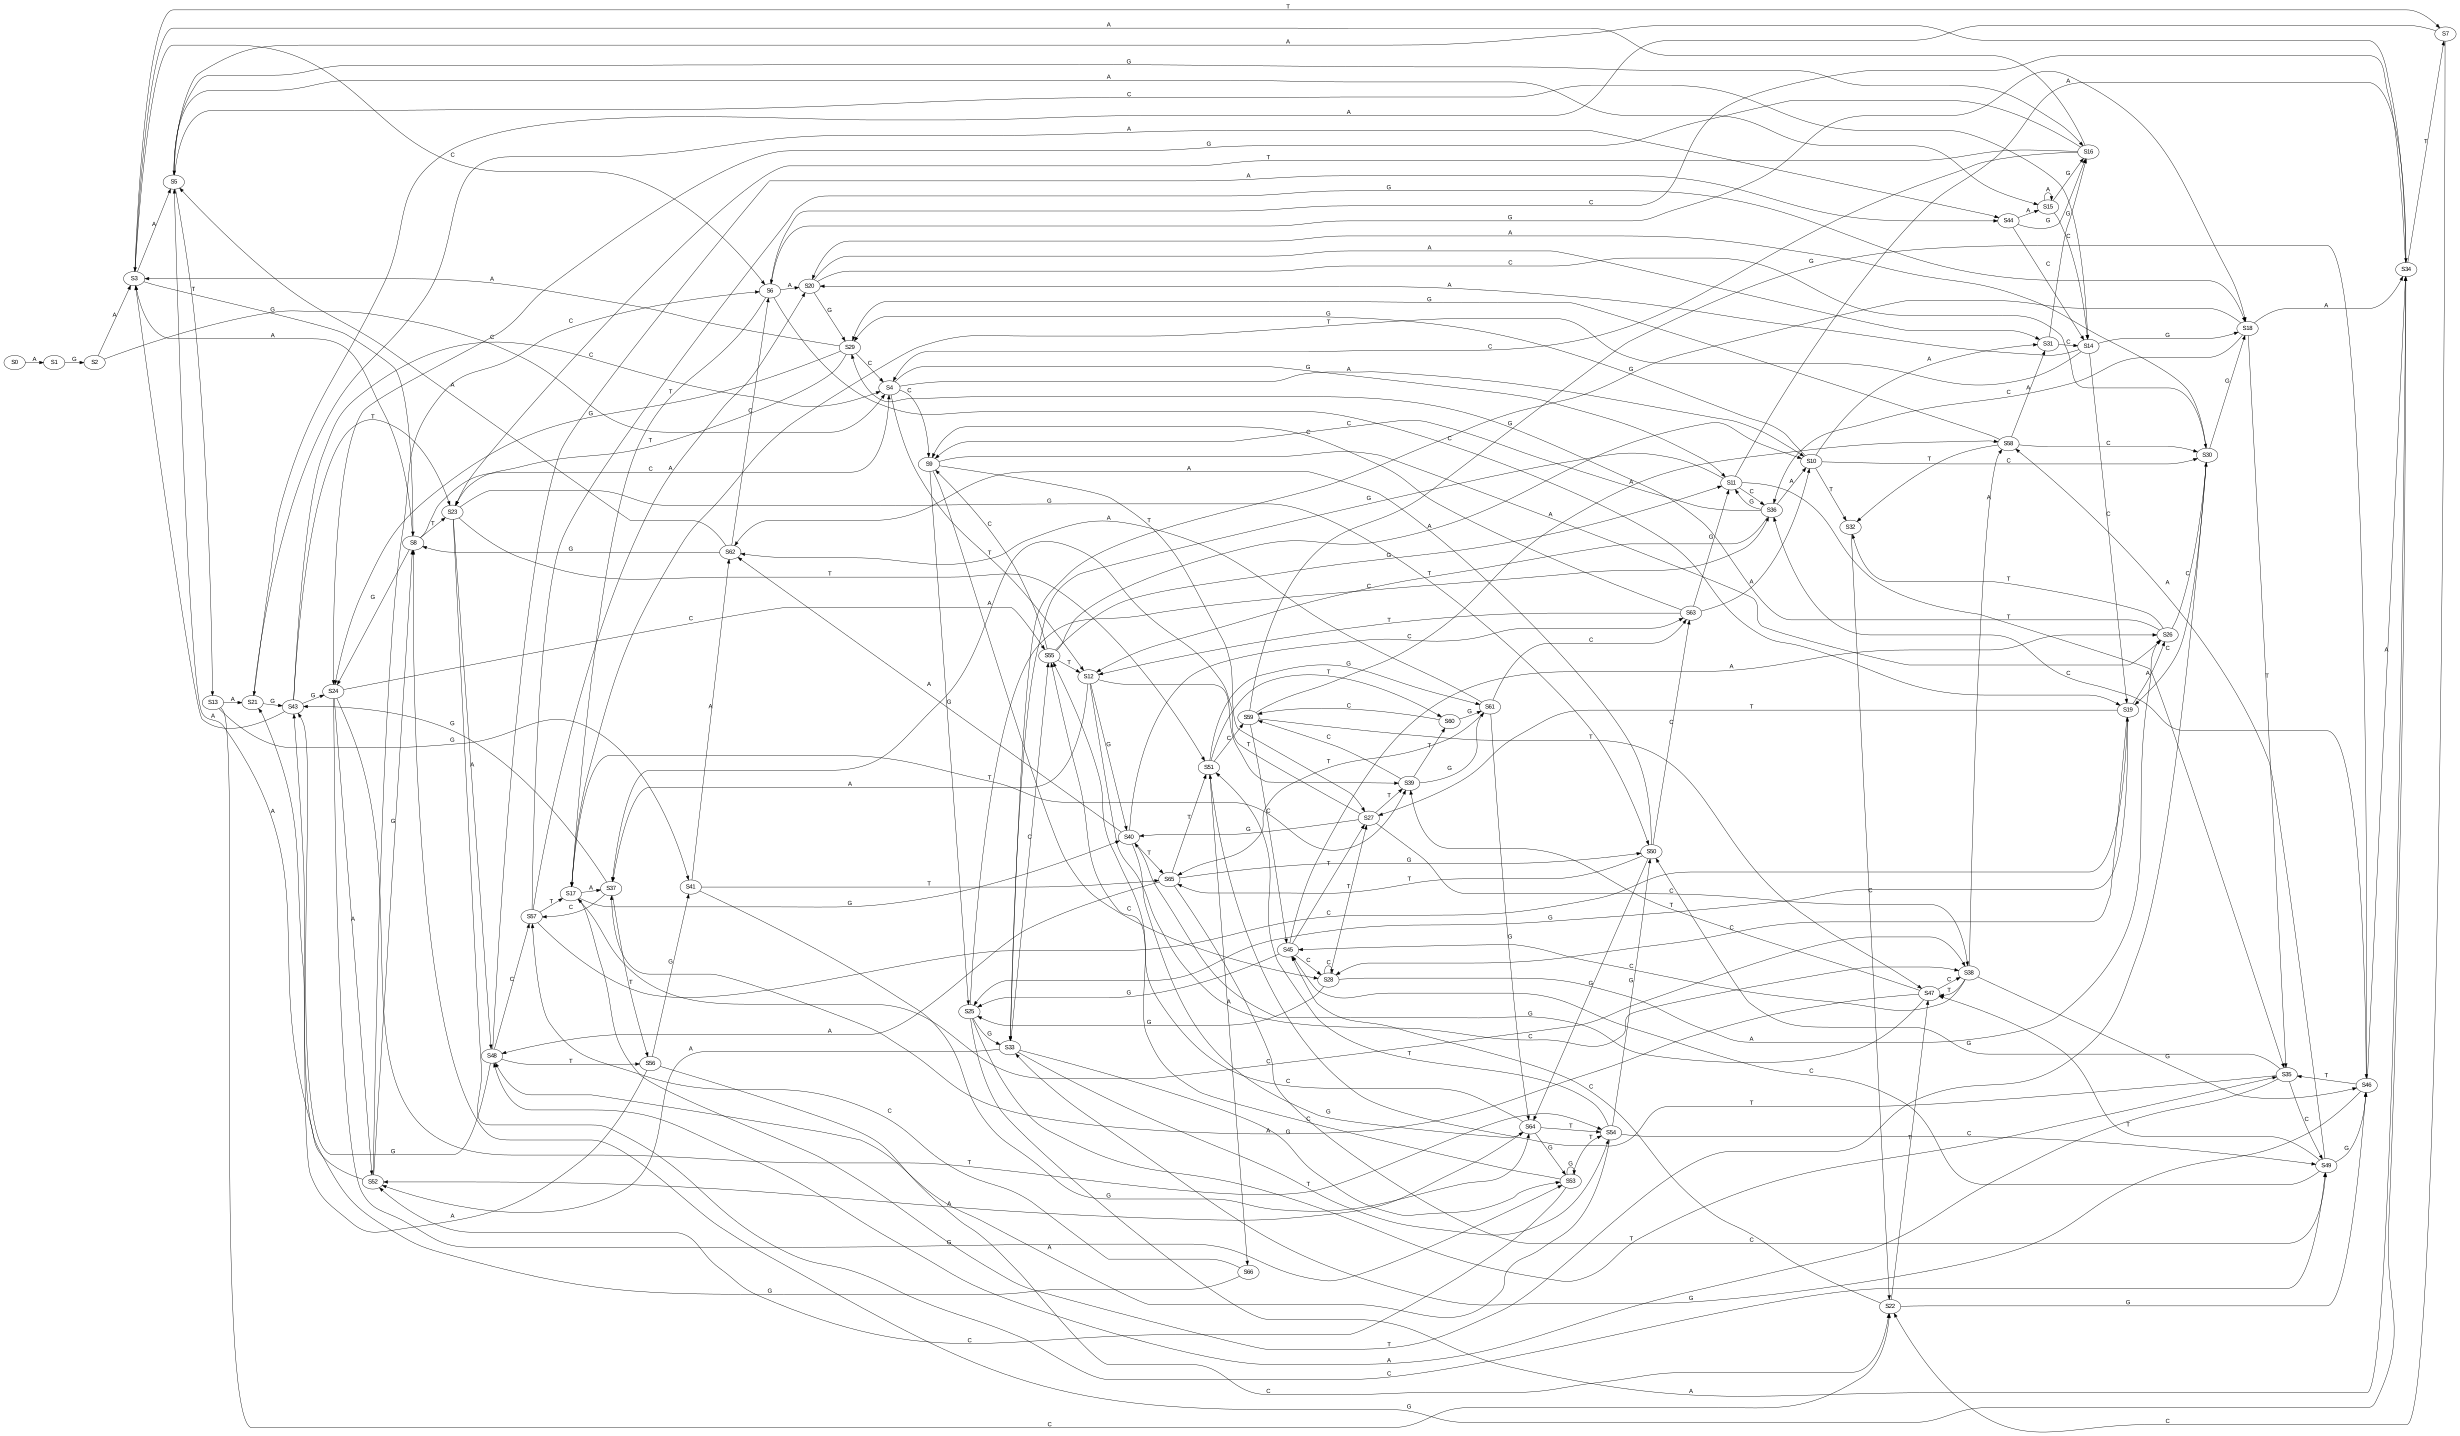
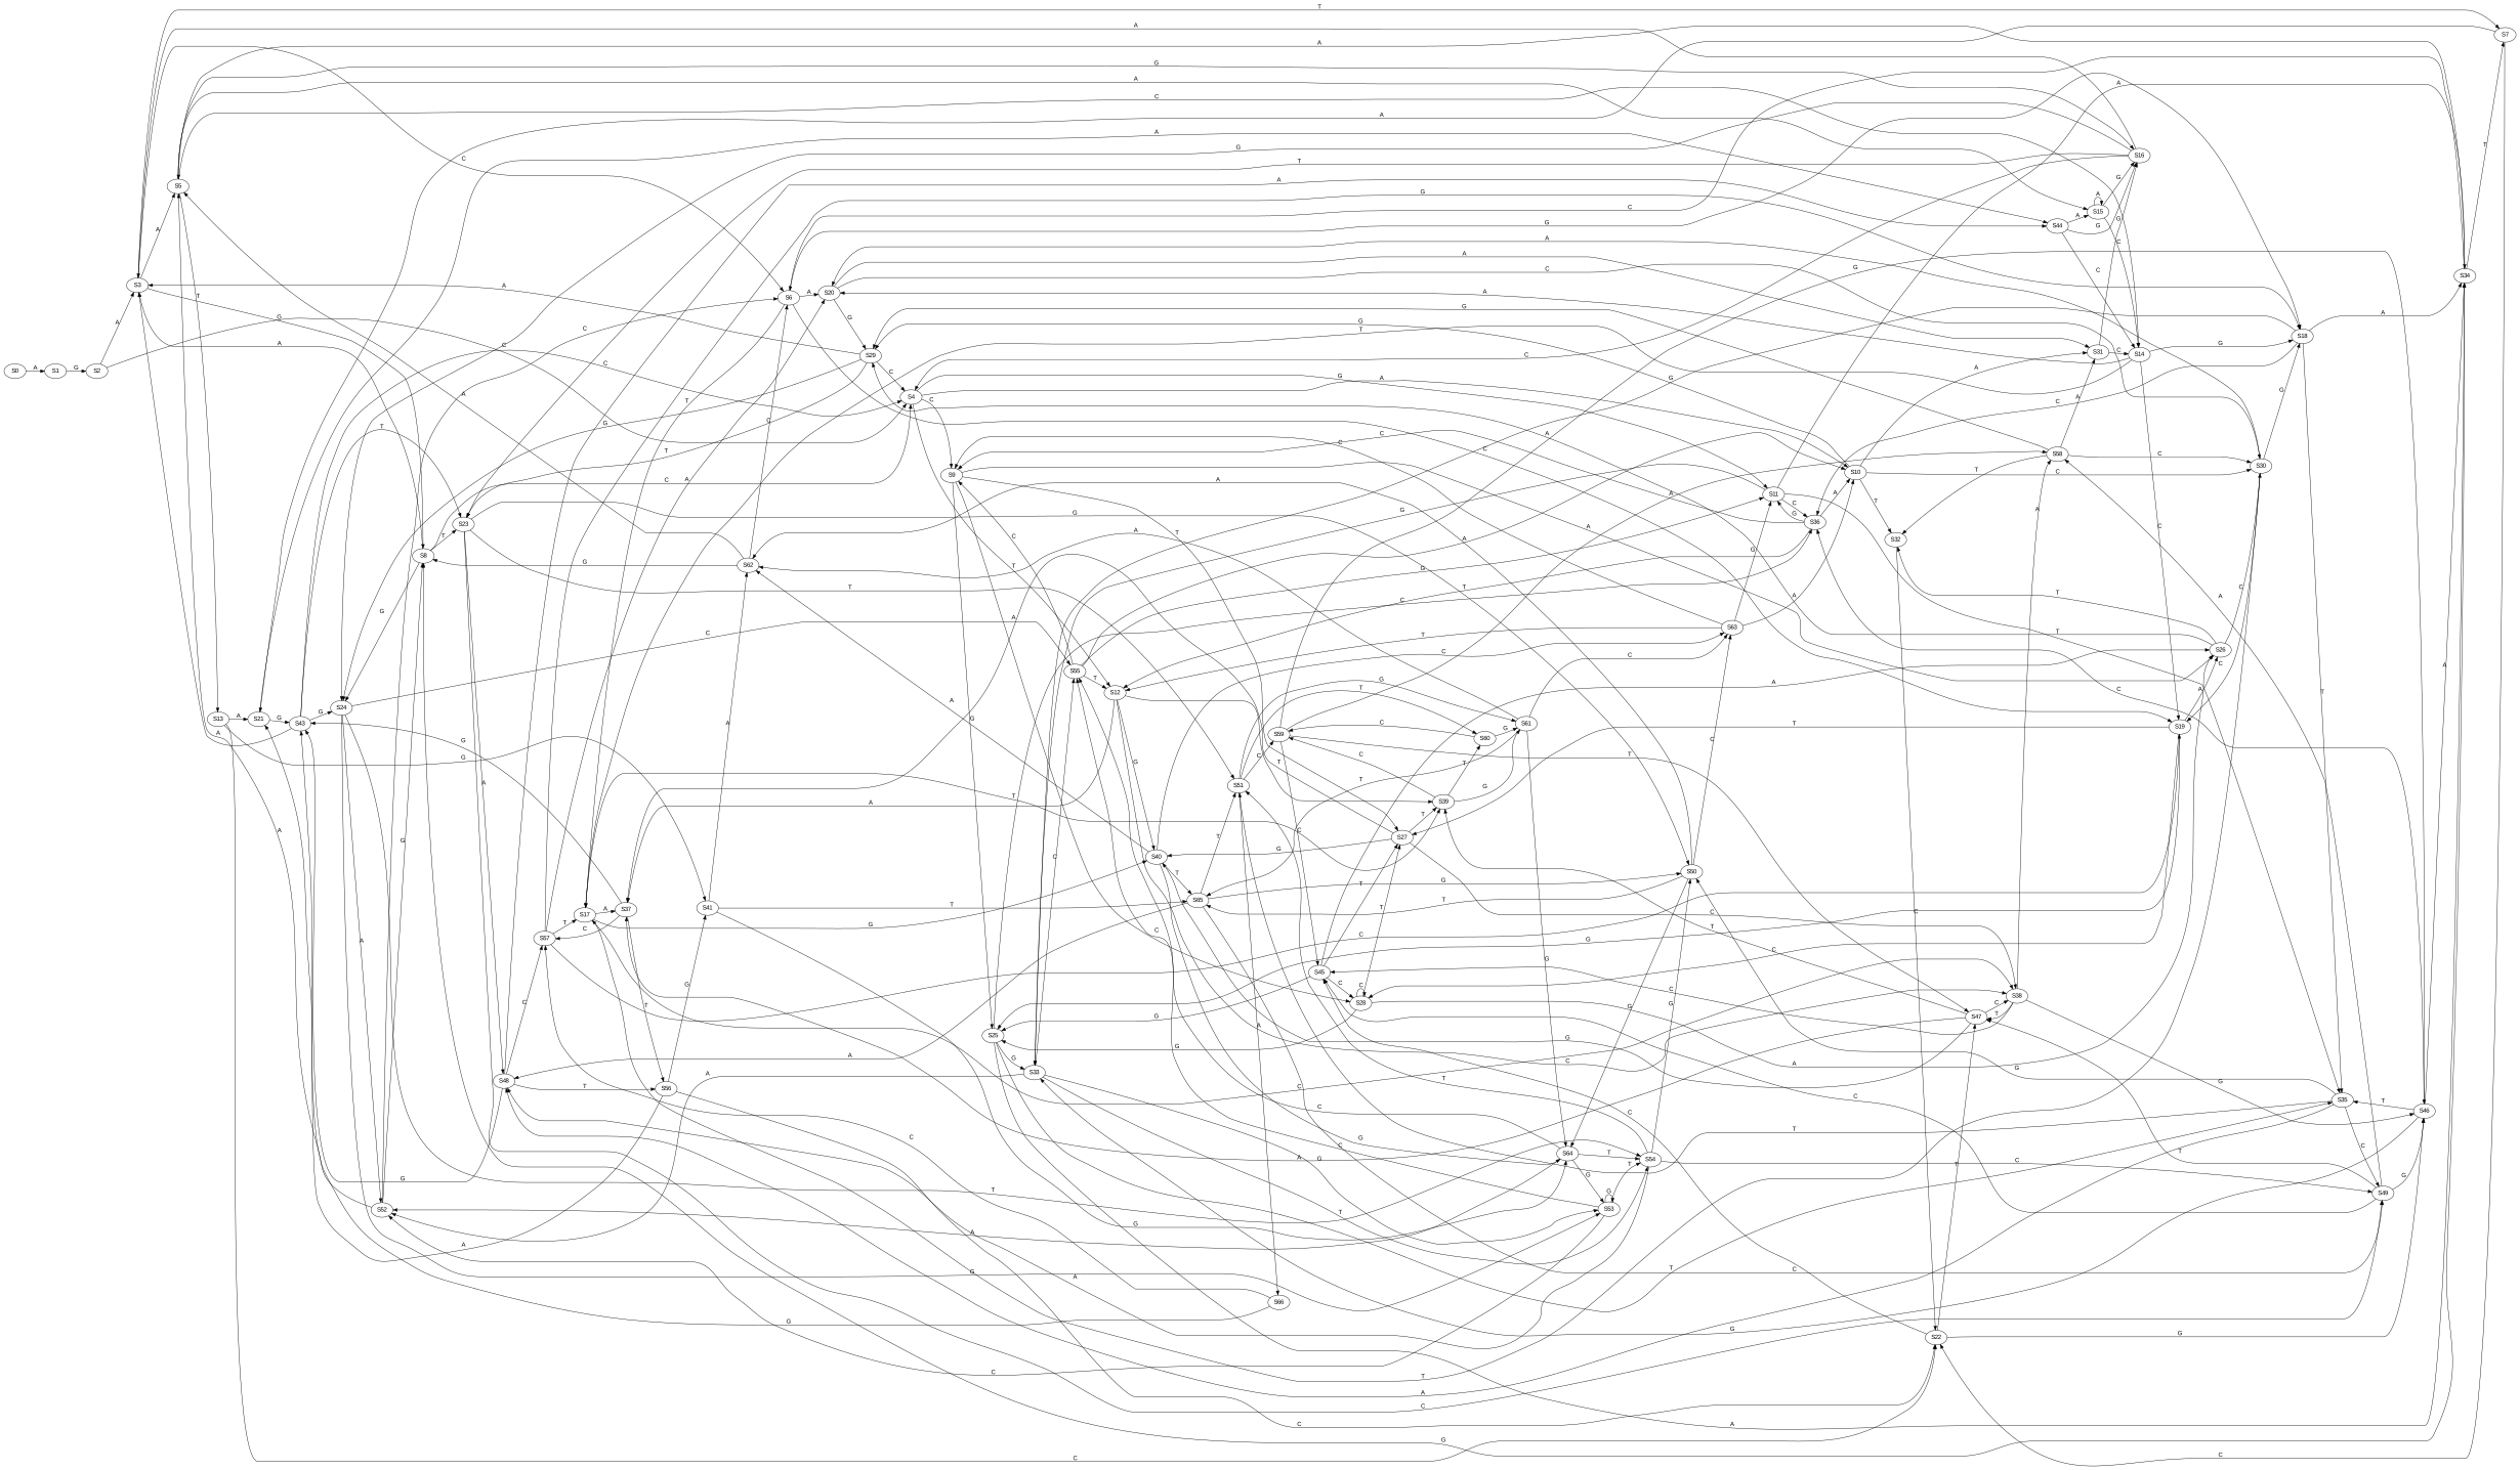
  strict digraph {
    fontname="Liberation Sans"
    rankdir=LR
    node [fontname="Liberation Sans"]
    edge [fontname="Liberation Sans"]
    S0
    S1
    S2
    S3
    S4
    S5
    S6
    S7
    S8
    S9
    S10
    S11
    S12
    S13
    S14
    S15
    S16
    S17
    S18
    S19
    S20
    S21
    S22
    S23
    S24
    S25
    S26
    S27
    S28
    S29
    S30
    S31
    S32
    S33
    S34
    S35
    S36
    S37
    S38
    S39
    S40
    S41
    S43
    S44
    S45
    S46
    S47
    S48
    S49
    S50
    S51
    S52
    S53
    S54
    S55
    S56
    S57
    S58
    S59
    S60
    S61
    S62
    S63
    S64
    S65
    S66
    S0 -> S1 [label=A]
    S1 -> S2 [label=G]
    S2 -> S3 [label=A]
    S2 -> S4 [label=C]
    S3 -> S5 [label=A]
    S3 -> S6 [label=C]
    S3 -> S7 [label=T]
    S3 -> S8 [label=G]
    S4 -> S9 [label=C]
    S4 -> S10 [label=A]
    S4 -> S11 [label=G]
    S4 -> S12 [label=T]
    S5 -> S13 [label=T]
    S5 -> S14 [label=C]
    S5 -> S15 [label=A]
    S5 -> S16 [label=G]
    S6 -> S17 [label=T]
    S6 -> S18 [label=G]
    S6 -> S19 [label=C]
    S6 -> S20 [label=A]
    S7 -> S21 [label=A]
    S7 -> S22 [label=C]
    S8 -> S3 [label=A]
    S8 -> S4 [label=C]
    S8 -> S23 [label=T]
    S8 -> S24 [label=G]
    S9 -> S25 [label=G]
    S9 -> S26 [label=A]
    S9 -> S27 [label=T]
    S9 -> S28 [label=C]
    S10 -> S29 [label=G]
    S10 -> S30 [label=C]
    S10 -> S31 [label=A]
    S10 -> S32 [label=T]
    S11 -> S33 [label=G]
    S11 -> S34 [label=A]
    S11 -> S35 [label=T]
    S11 -> S36 [label=C]
    S12 -> S37 [label=A]
    S12 -> S38 [label=C]
    S12 -> S39 [label=T]
    S12 -> S40 [label=G]
    S13 -> S21 [label=A]
    S13 -> S22 [label=C]
    S13 -> S41 [label=G]
    S14 -> S17 [label=T]
    S14 -> S18 [label=G]
    S14 -> S19 [label=C]
    S14 -> S20 [label=A]
    S15 -> S14 [label=C]
    S15 -> S15 [label=A]
    S15 -> S16 [label=G]
    S16 -> S3 [label=A]
    S16 -> S4 [label=C]
    S16 -> S23 [label=T]
    S16 -> S24 [label=G]
    S17 -> S37 [label=A]
    S17 -> S38 [label=C]
    S17 -> S39 [label=T]
    S17 -> S40 [label=G]
    S18 -> S33 [label=G]
    S18 -> S34 [label=A]
    S18 -> S35 [label=T]
    S18 -> S36 [label=C]
    S19 -> S25 [label=G]
    S19 -> S26 [label=A]
    S19 -> S27 [label=T]
    S19 -> S28 [label=C]
    S20 -> S29 [label=G]
    S20 -> S30 [label=C]
    S20 -> S31 [label=A]
    S21 -> S43 [label=G]
    S21 -> S44 [label=A]
    S22 -> S45 [label=C]
    S22 -> S46 [label=G]
    S22 -> S47 [label=T]
    S23 -> S48 [label=A]
    S23 -> S49 [label=C]
    S23 -> S50 [label=G]
    S23 -> S51 [label=T]
    S24 -> S52 [label=A]
    S24 -> S53 [label=G]
    S24 -> S54 [label=T]
    S24 -> S55 [label=C]
    S25 -> S33 [label=G]
    S25 -> S34 [label=A]
    S25 -> S35 [label=T]
    S25 -> S36 [label=C]
-   S26 -> S29 [label=G]
+   S26 -> S29 [label=A]
    S26 -> S30 [label=C]
    S26 -> S32 [label=T]
    S27 -> S37 [label=A]
    S27 -> S38 [label=C]
    S27 -> S39 [label=T]
    S27 -> S40 [label=G]
    S28 -> S25 [label=G]
    S28 -> S26 [label=A]
    S28 -> S27 [label=T]
    S28 -> S28 [label=C]
    S29 -> S3 [label=A]
    S29 -> S4 [label=C]
    S29 -> S23 [label=T]
    S29 -> S24 [label=G]
    S30 -> S17 [label=T]
    S30 -> S18 [label=G]
    S30 -> S19 [label=C]
    S30 -> S20 [label=A]
    S31 -> S14 [label=C]
    S31 -> S16 [label=G]
    S32 -> S22 [label=C]
    S33 -> S52 [label=A]
    S33 -> S53 [label=G]
    S33 -> S54 [label=T]
    S33 -> S55 [label=C]
    S34 -> S5 [label=A]
    S34 -> S6 [label=C]
    S34 -> S7 [label=T]
    S34 -> S8 [label=G]
    S35 -> S48 [label=A]
    S35 -> S49 [label=C]
    S35 -> S50 [label=G]
    S35 -> S51 [label=T]
    S36 -> S9 [label=C]
    S36 -> S10 [label=A]
    S36 -> S11 [label=G]
    S36 -> S12 [label=T]
    S37 -> S43 [label=G]
    S37 -> S56 [label=T]
    S37 -> S57 [label=C]
    S38 -> S45 [label=C]
    S38 -> S46 [label=G]
    S38 -> S47 [label=T]
    S38 -> S58 [label=A]
    S39 -> S59 [label=C]
    S39 -> S60 [label=T]
    S39 -> S61 [label=G]
    S40 -> S62 [label=A]
    S40 -> S63 [label=C]
    S40 -> S64 [label=G]
    S40 -> S65 [label=T]
    S41 -> S62 [label=A]
    S41 -> S64 [label=G]
    S41 -> S65 [label=T]
    S43 -> S3 [label=A]
    S43 -> S4 [label=C]
    S43 -> S23 [label=T]
    S43 -> S24 [label=G]
    S44 -> S14 [label=C]
    S44 -> S15 [label=A]
    S44 -> S16 [label=G]
    S45 -> S25 [label=G]
    S45 -> S26 [label=A]
    S45 -> S27 [label=T]
    S45 -> S28 [label=C]
    S46 -> S33 [label=G]
    S46 -> S34 [label=A]
    S46 -> S35 [label=T]
    S46 -> S36 [label=C]
    S47 -> S37 [label=A]
    S47 -> S38 [label=C]
    S47 -> S39 [label=T]
    S47 -> S40 [label=G]
    S48 -> S43 [label=G]
    S48 -> S44 [label=A]
    S48 -> S56 [label=T]
    S48 -> S57 [label=C]
    S49 -> S45 [label=C]
    S49 -> S46 [label=G]
    S49 -> S47 [label=T]
    S49 -> S58 [label=A]
    S50 -> S62 [label=A]
    S50 -> S63 [label=C]
    S50 -> S64 [label=G]
    S50 -> S65 [label=T]
    S51 -> S59 [label=C]
    S51 -> S60 [label=T]
    S51 -> S61 [label=G]
    S51 -> S66 [label=A]
    S52 -> S5 [label=A]
    S52 -> S6 [label=C]
    S52 -> S8 [label=G]
    S53 -> S52 [label=C]
    S53 -> S53 [label=G]
    S53 -> S54 [label=T]
    S53 -> S55 [label=C]
    S54 -> S48 [label=A]
    S54 -> S49 [label=C]
    S54 -> S50 [label=G]
    S54 -> S51 [label=T]
    S55 -> S9 [label=C]
    S55 -> S10 [label=A]
    S55 -> S11 [label=G]
    S55 -> S12 [label=T]
    S56 -> S21 [label=A]
    S56 -> S22 [label=C]
    S56 -> S41 [label=G]
    S57 -> S17 [label=T]
    S57 -> S18 [label=G]
    S57 -> S19 [label=C]
    S57 -> S20 [label=A]
    S58 -> S29 [label=G]
    S58 -> S30 [label=C]
    S58 -> S31 [label=A]
    S58 -> S32 [label=T]
    S59 -> S45 [label=C]
    S59 -> S46 [label=G]
    S59 -> S47 [label=T]
    S59 -> S58 [label=A]
    S60 -> S59 [label=C]
    S60 -> S61 [label=G]
    S61 -> S62 [label=A]
    S61 -> S63 [label=C]
    S61 -> S64 [label=G]
    S61 -> S65 [label=T]
    S62 -> S5 [label=A]
    S62 -> S6 [label=C]
    S62 -> S8 [label=G]
    S63 -> S9 [label=C]
    S63 -> S10 [label=A]
    S63 -> S11 [label=G]
    S63 -> S12 [label=T]
    S64 -> S52 [label=A]
    S64 -> S53 [label=G]
    S64 -> S54 [label=T]
    S64 -> S55 [label=C]
    S65 -> S48 [label=A]
    S65 -> S49 [label=C]
    S65 -> S50 [label=G]
    S65 -> S51 [label=T]
    S66 -> S43 [label=G]
    S66 -> S57 [label=C]
  }
